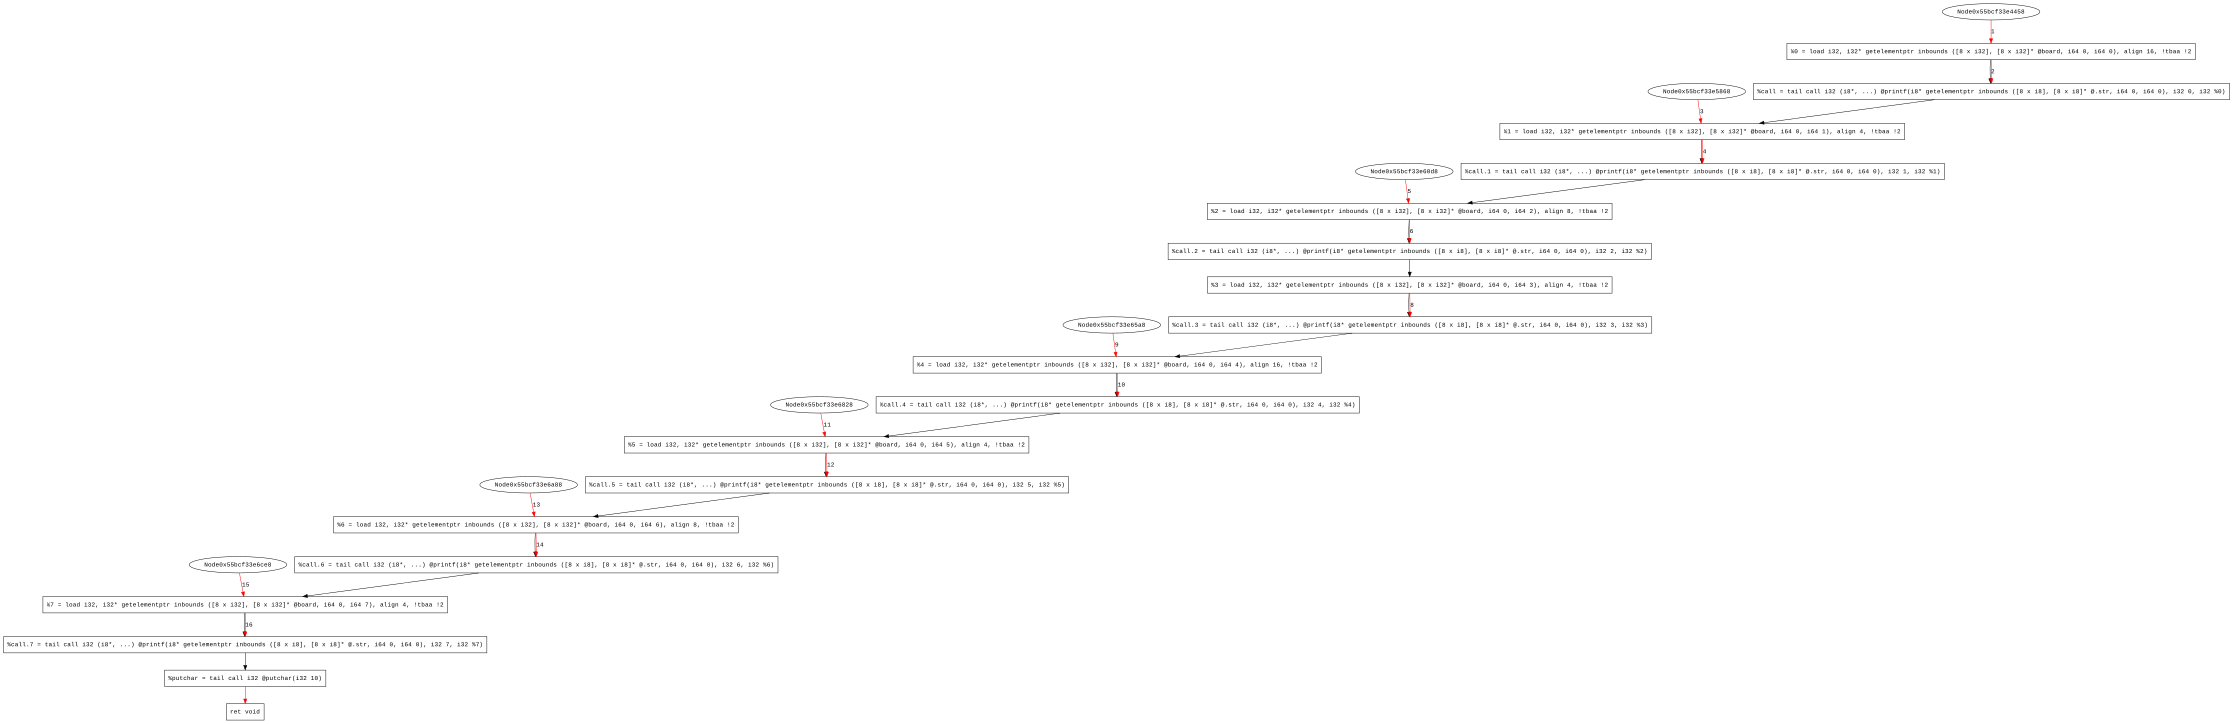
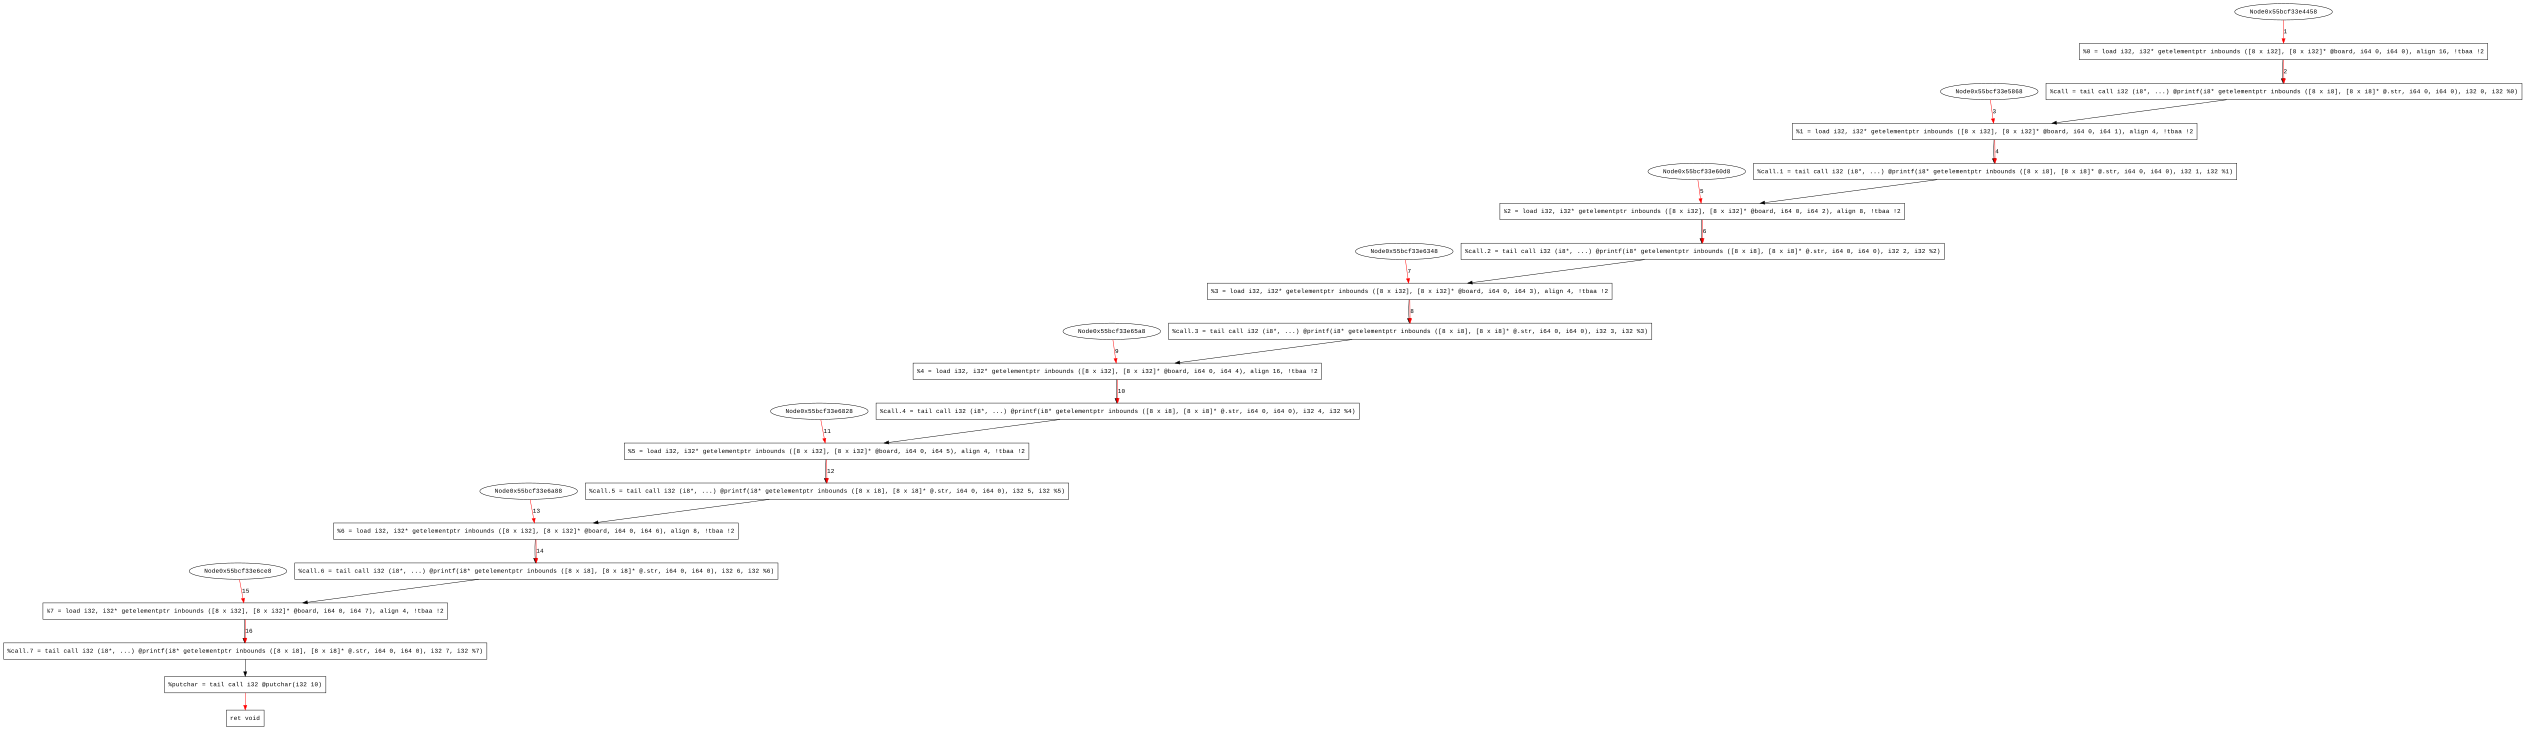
  digraph {
    fontname="Liberation Mono"
    node [fontname="Liberation Mono" shape=record]
    edge [fontname="Liberation Mono" color=red]
    n1 [label="  %0 = load i32, i32* getelementptr inbounds ([8 x i32], [8 x i32]* @board, i64 0, i64 0), align 16, !tbaa !2"]
    n2 [label="  %call = tail call i32 (i8*, ...) @printf(i8* getelementptr inbounds ([8 x i8], [8 x i8]* @.str, i64 0, i64 0), i32 0, i32 %0)"]
    n3 [label="  %1 = load i32, i32* getelementptr inbounds ([8 x i32], [8 x i32]* @board, i64 0, i64 1), align 4, !tbaa !2"]
    n4 [label="  %call.1 = tail call i32 (i8*, ...) @printf(i8* getelementptr inbounds ([8 x i8], [8 x i8]* @.str, i64 0, i64 0), i32 1, i32 %1)"]
    n5 [label="  %2 = load i32, i32* getelementptr inbounds ([8 x i32], [8 x i32]* @board, i64 0, i64 2), align 8, !tbaa !2"]
    n6 [label="  %call.2 = tail call i32 (i8*, ...) @printf(i8* getelementptr inbounds ([8 x i8], [8 x i8]* @.str, i64 0, i64 0), i32 2, i32 %2)"]
    n7 [label="  %3 = load i32, i32* getelementptr inbounds ([8 x i32], [8 x i32]* @board, i64 0, i64 3), align 4, !tbaa !2"]
    n8 [label="  %call.3 = tail call i32 (i8*, ...) @printf(i8* getelementptr inbounds ([8 x i8], [8 x i8]* @.str, i64 0, i64 0), i32 3, i32 %3)"]
    n9 [label="  %4 = load i32, i32* getelementptr inbounds ([8 x i32], [8 x i32]* @board, i64 0, i64 4), align 16, !tbaa !2"]
    n10 [label="  %call.4 = tail call i32 (i8*, ...) @printf(i8* getelementptr inbounds ([8 x i8], [8 x i8]* @.str, i64 0, i64 0), i32 4, i32 %4)"]
    n11 [label="  %5 = load i32, i32* getelementptr inbounds ([8 x i32], [8 x i32]* @board, i64 0, i64 5), align 4, !tbaa !2"]
    n12 [label="  %call.5 = tail call i32 (i8*, ...) @printf(i8* getelementptr inbounds ([8 x i8], [8 x i8]* @.str, i64 0, i64 0), i32 5, i32 %5)"]
    n13 [label="  %6 = load i32, i32* getelementptr inbounds ([8 x i32], [8 x i32]* @board, i64 0, i64 6), align 8, !tbaa !2"]
    n14 [label="  %call.6 = tail call i32 (i8*, ...) @printf(i8* getelementptr inbounds ([8 x i8], [8 x i8]* @.str, i64 0, i64 0), i32 6, i32 %6)"]
    n15 [label="  %7 = load i32, i32* getelementptr inbounds ([8 x i32], [8 x i32]* @board, i64 0, i64 7), align 4, !tbaa !2"]
    n16 [label="  %call.7 = tail call i32 (i8*, ...) @printf(i8* getelementptr inbounds ([8 x i8], [8 x i8]* @.str, i64 0, i64 0), i32 7, i32 %7)"]
    n17 [label="  %putchar = tail call i32 @putchar(i32 10)"]
    n18 [label="  ret void"]
    Node0x55bcf33e4458 [shape=""]
    Node0x55bcf33e5868 [shape=""]
    Node0x55bcf33e60d8 [shape=""]
+   Node0x55bcf33e6348 [shape=""]
    Node0x55bcf33e65a8 [shape=""]
    Node0x55bcf33e6828 [shape=""]
    Node0x55bcf33e6a88 [shape=""]
    Node0x55bcf33e6ce8 [shape=""]
    n1 -> n2 [color=""]
    n1 -> n2 [label=2]
    n2 -> n3 [color=""]
    n3 -> n4 [color=""]
    n3 -> n4 [label=4]
    n4 -> n5 [color=""]
    n5 -> n6 [color=""]
    n5 -> n6 [label=6]
    n6 -> n7 [color=""]
    n7 -> n8 [color=""]
    n7 -> n8 [label=8]
    n8 -> n9 [color=""]
    n9 -> n10 [color=""]
    n9 -> n10 [label=10]
    n10 -> n11 [color=""]
    n11 -> n12 [color=""]
    n11 -> n12 [label=12]
    n12 -> n13 [color=""]
    n13 -> n14 [color=""]
    n13 -> n14 [label=14]
    n14 -> n15 [color=""]
    n15 -> n16 [color=""]
    n15 -> n16 [label=16]
    n16 -> n17 [color=""]
    n17 -> n18
    Node0x55bcf33e4458 -> n1 [label=1]
    Node0x55bcf33e5868 -> n3 [label=3]
    Node0x55bcf33e60d8 -> n5 [label=5]
+   Node0x55bcf33e6348 -> n7 [label=7]
    Node0x55bcf33e65a8 -> n9 [label=9]
    Node0x55bcf33e6828 -> n11 [label=11]
    Node0x55bcf33e6a88 -> n13 [label=13]
    Node0x55bcf33e6ce8 -> n15 [label=15]
  }
